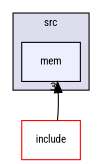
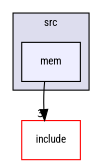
  digraph {
    compound=true
    fontname="Roboto Condensed"
    node [fontname="Roboto Condensed" fontsize=10 shape=box style=filled]
    n1 [fillcolor="#eeeeff" label=mem pencolor=black]
    n2 [color=red fillcolor=white label=include]
    subgraph cluster_1 {
      bgcolor="#ddddee"
      fontsize=10
      label=src
      pencolor=black
      n1
    }
-   n2 -> n1 [headlabel=3 labeldistance=1.5 labelfontname=Helvetica labelfontsize=10 fontname="Roboto Condensed"]
+   n1 -> n2 [headlabel=3 labeldistance=1.5 labelfontname=Helvetica labelfontsize=10 fontname="Roboto Condensed"]
  }
